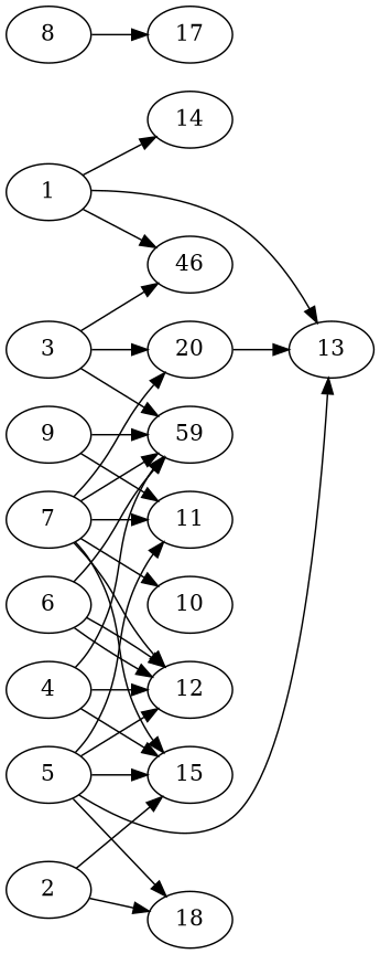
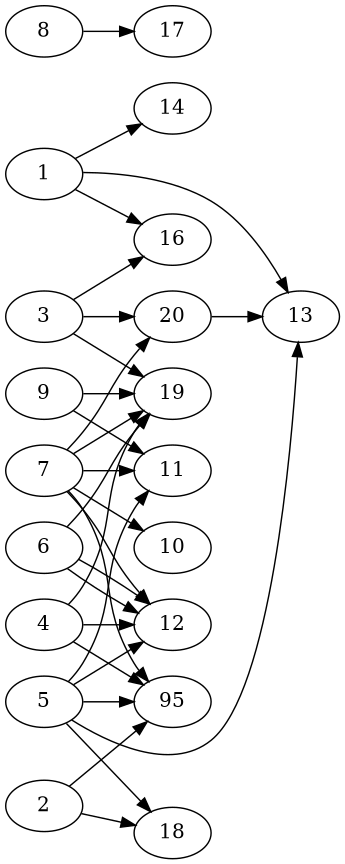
  digraph {
    rankdir=LR
    node [alpha=0.18]
    1 [alpha=0.06 expect_size=51430400]
    13 [expect_size=12559360]
    14 [alpha=0.19 expect_size=20841472]
-   16 [alpha=0.04 expect_size=22837248 label=46]
+   16 [alpha=0.04 expect_size=22837248]
    2 [alpha=0.11 expect_size=50315264]
-   15 [alpha=0.17 expect_size=37544960]
+   15 [alpha=0.17 expect_size=37544960 label=95]
    18 [alpha=0.13 expect_size=37312512]
    3 [alpha=0.04 expect_size=18870272]
-   19 [alpha=0.03 expect_size=34440192 label=59]
+   19 [alpha=0.03 expect_size=34440192]
    20 [alpha=0.20 expect_size=51204096]
    4 [alpha=0.07 expect_size=42418176]
    12 [alpha=0.02 expect_size=34071552]
    5 [alpha=0.14 expect_size=22007808]
    11 [expect_size=19013632]
    6 [alpha=0.12 expect_size=47501312]
    7 [alpha=0.14 expect_size=13822976]
    10 [alpha=0.16 expect_size=20571136]
    8 [alpha=0.19 expect_size=15036416]
    17 [alpha=0.17 expect_size=52134912]
    9 [alpha=0.07 expect_size=10393600]
    1 -> 13
    1 -> 14
    1 -> 16
    2 -> 15
    2 -> 18
    3 -> 16
    3 -> 19
    3 -> 20
    20 -> 13
    4 -> 15
    4 -> 19
    4 -> 12
    5 -> 13
    5 -> 15
    5 -> 18
    5 -> 12
    5 -> 11
    6 -> 19
    6 -> 12
    6 -> 12
    7 -> 15
    7 -> 19
    7 -> 20
    7 -> 12
    7 -> 11
    7 -> 10
    8 -> 17
    9 -> 19
    9 -> 11
  }
